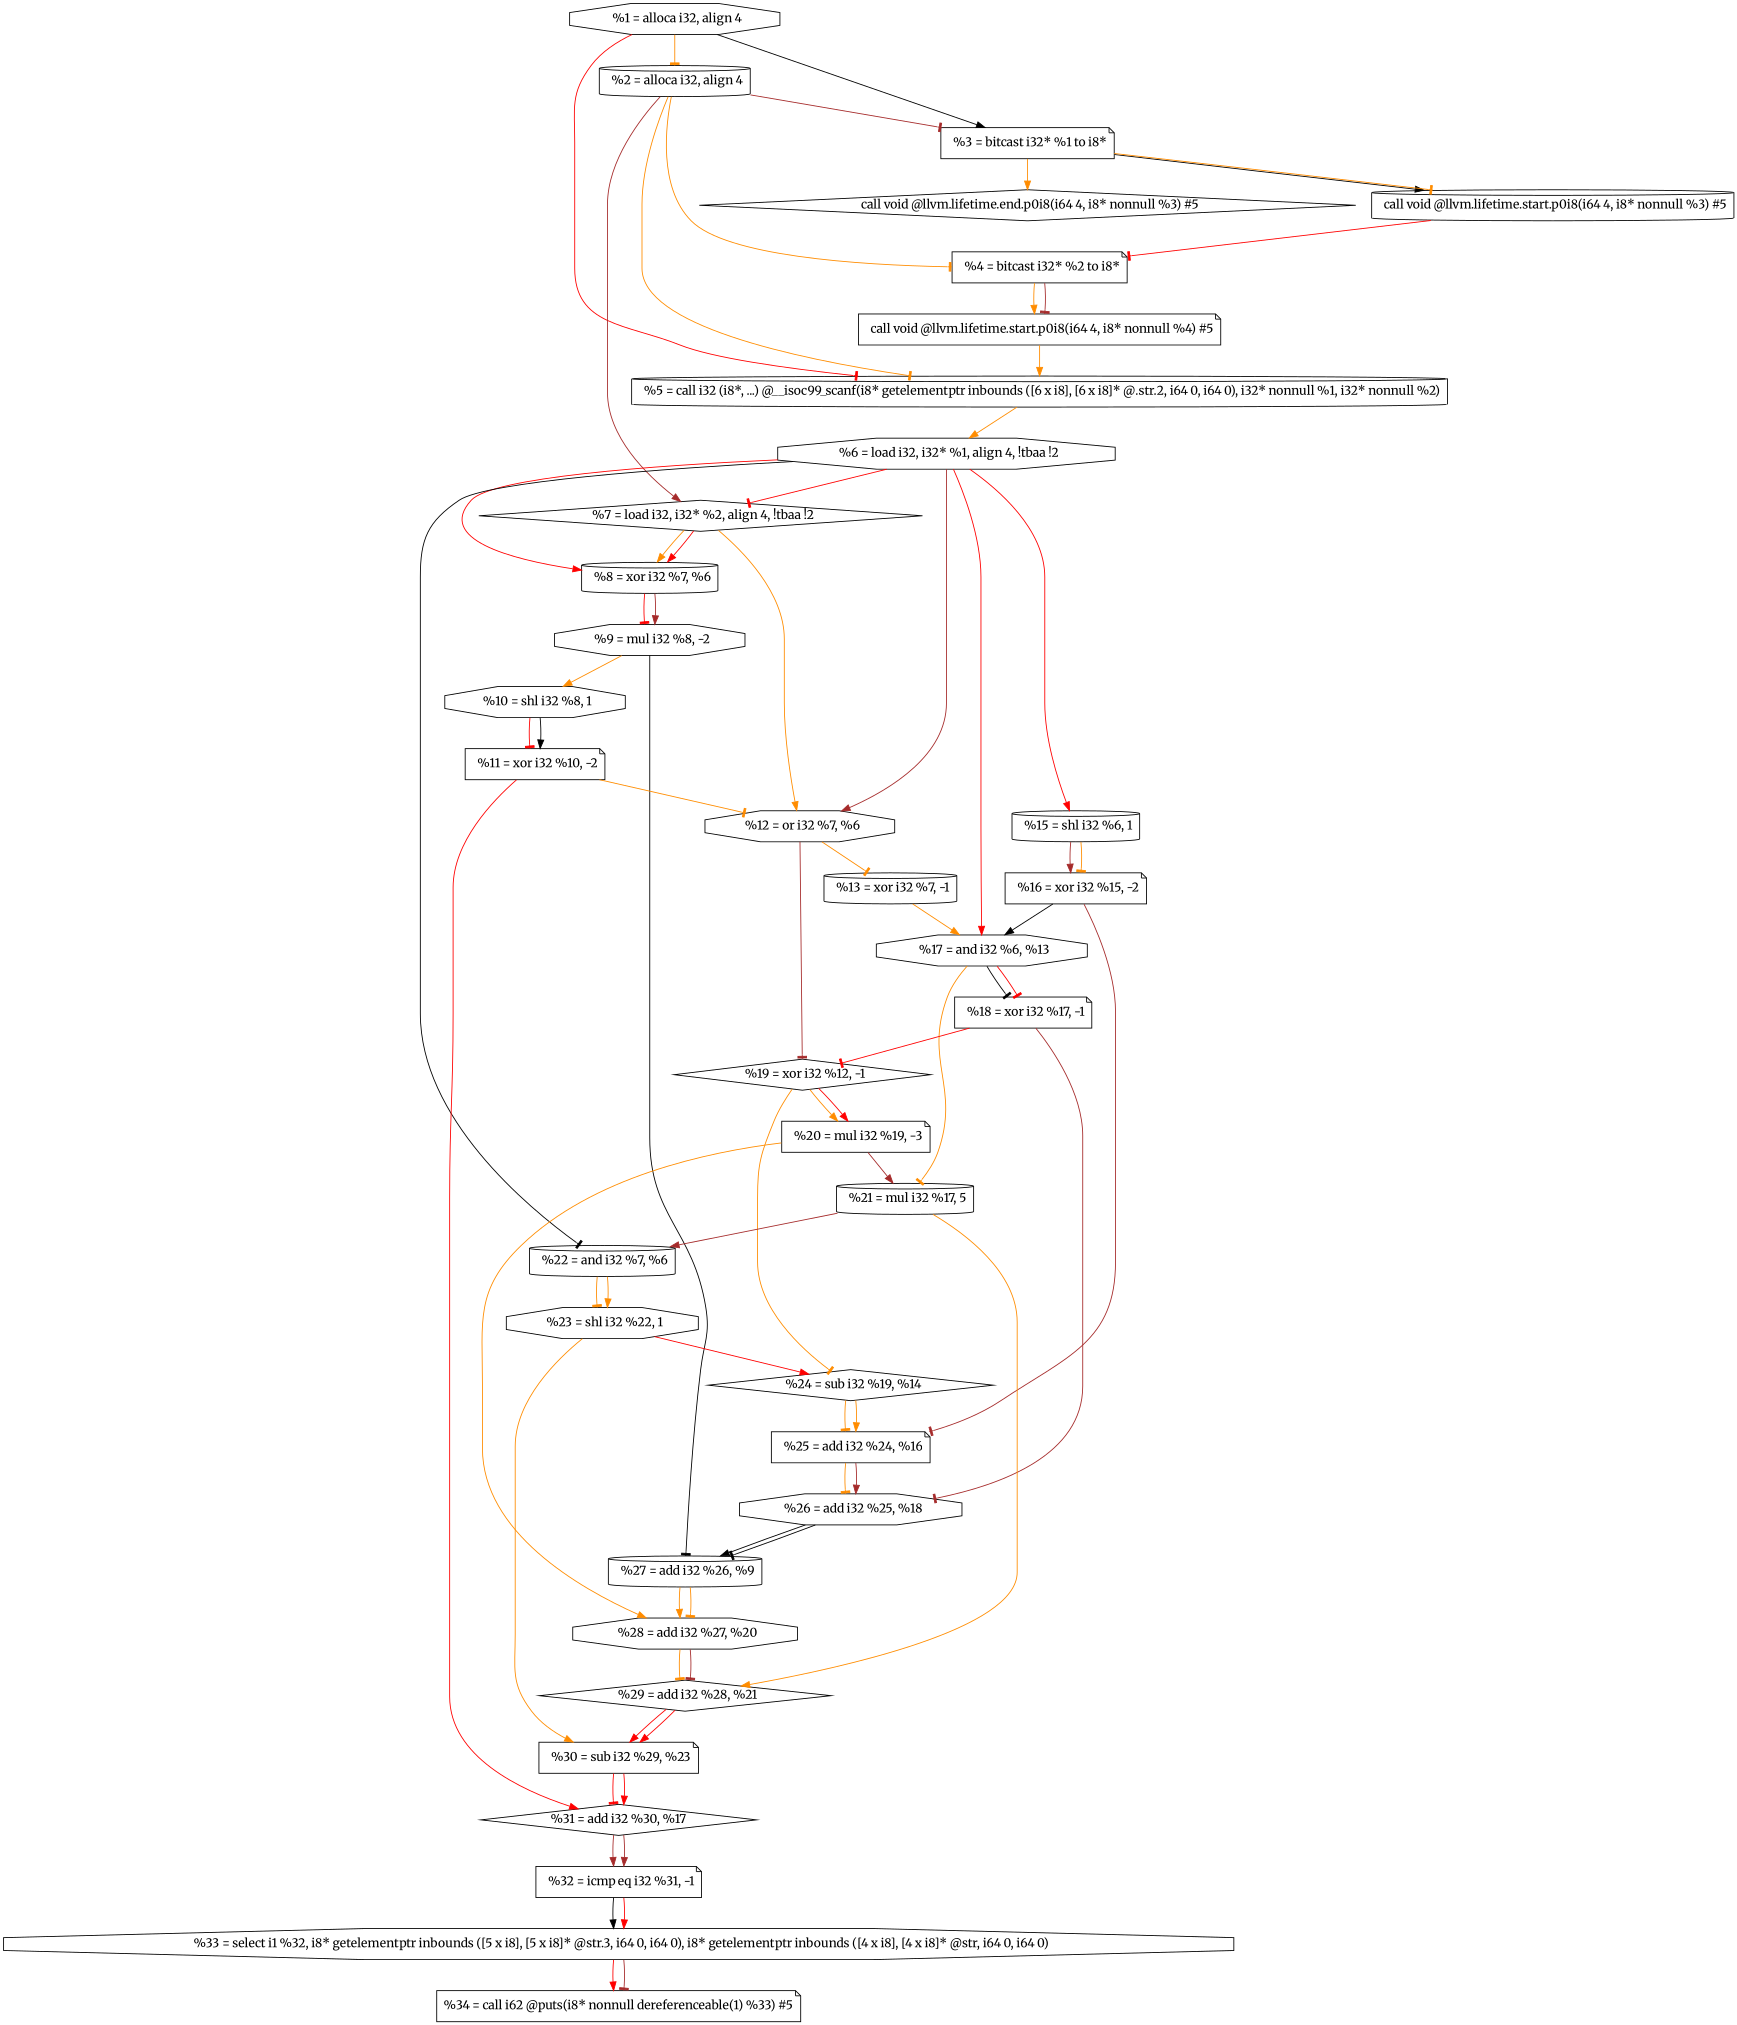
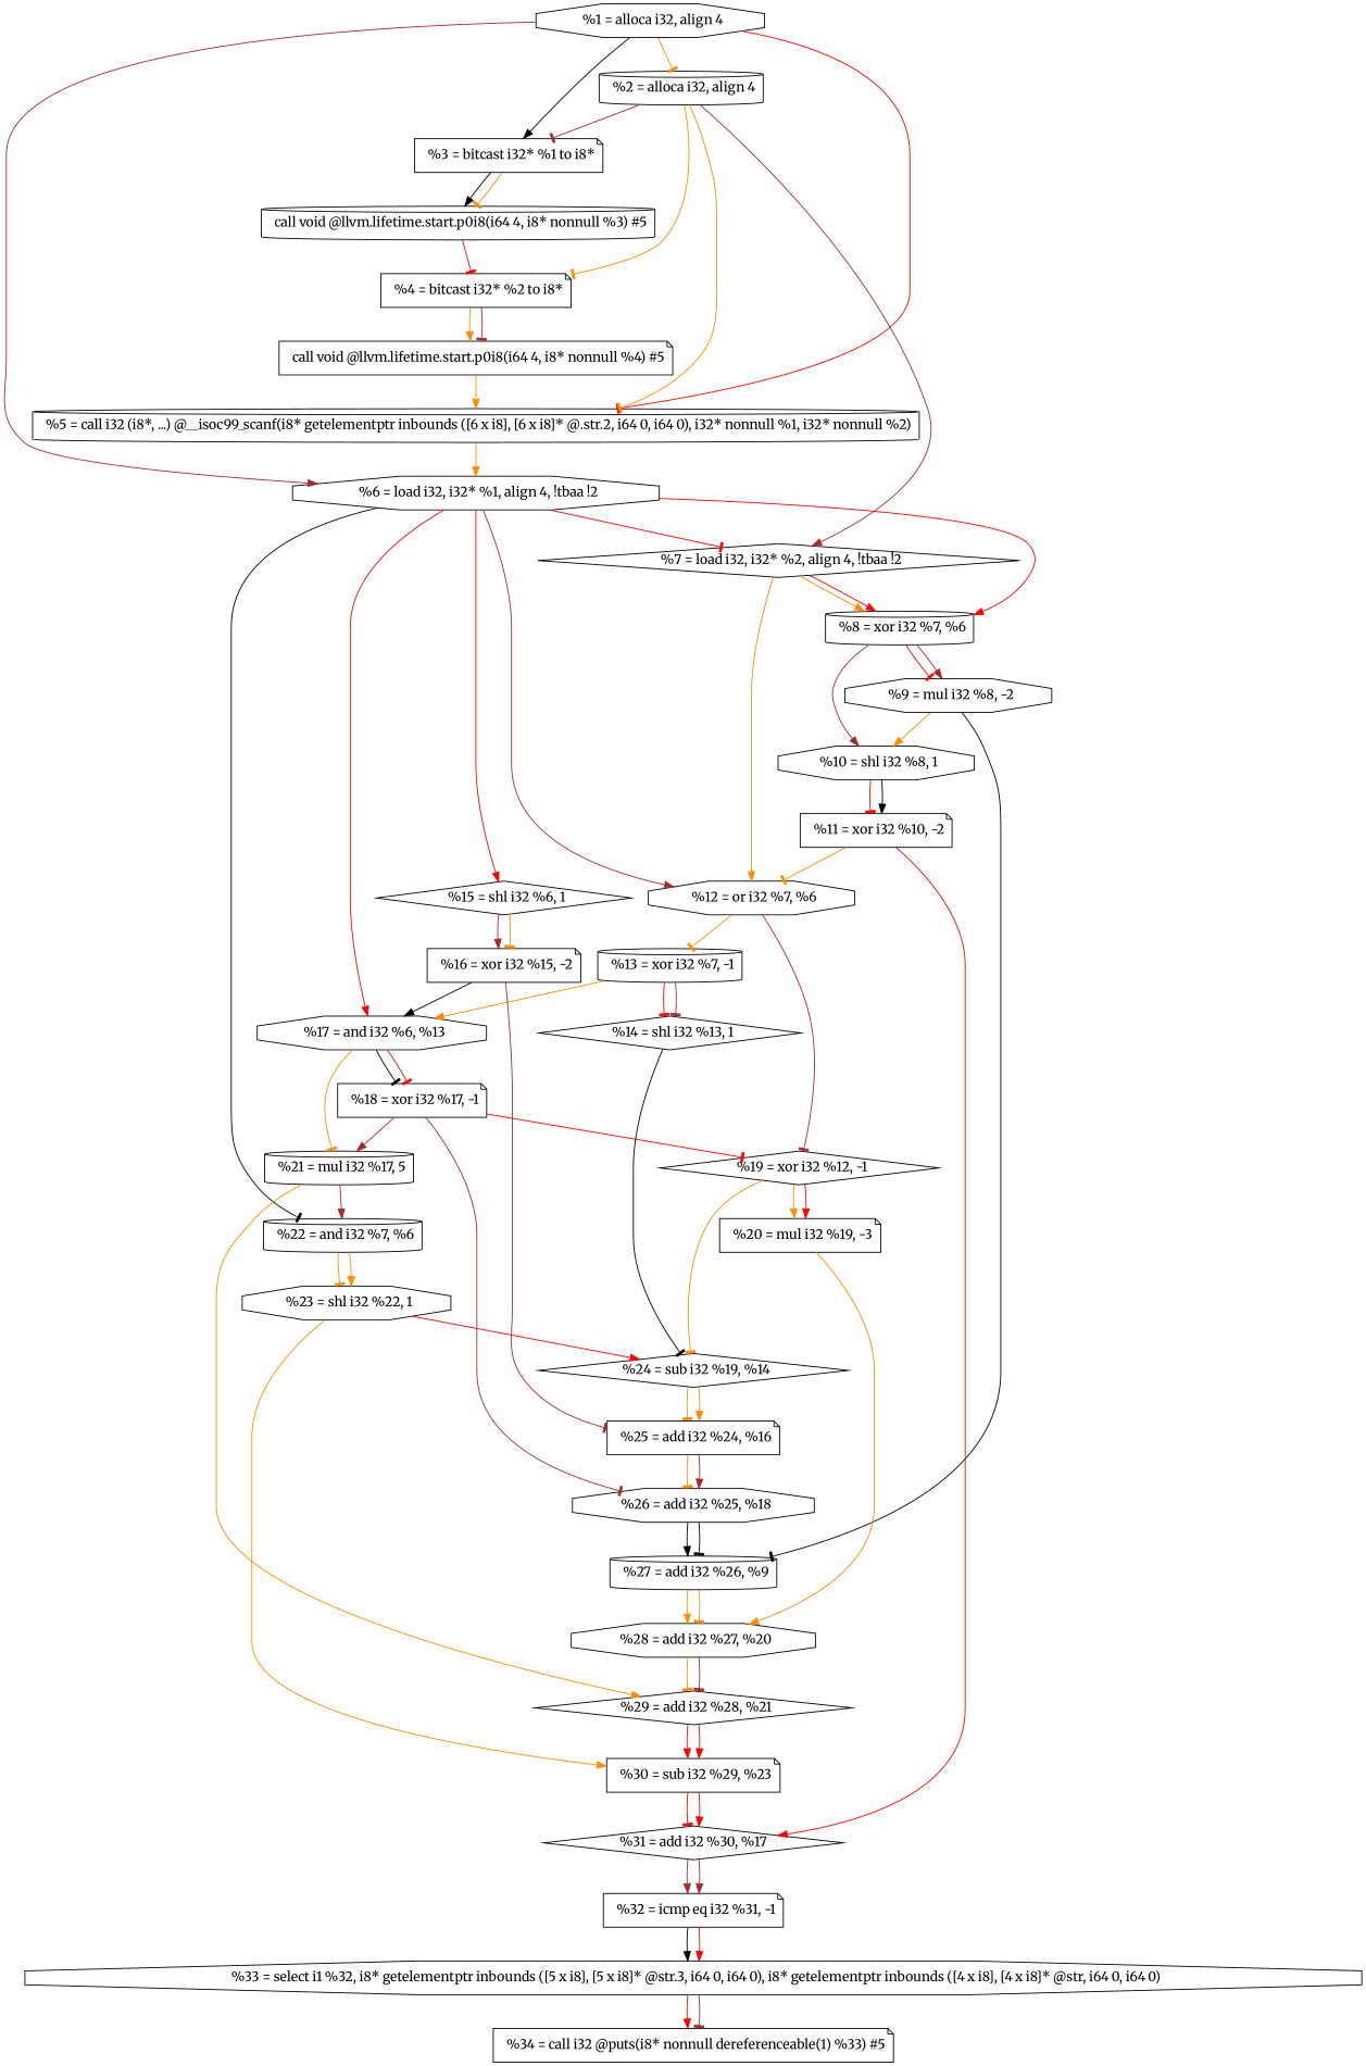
  digraph {
    fontname=Merriweather
    node [fontname=Merriweather shape=note]
    edge [arrowhead=normal color=darkorange fontname=Merriweather]
    n1 [label="  %1 = alloca i32, align 4" shape=octagon]
    n2 [label="  %2 = alloca i32, align 4" shape=cylinder]
    n3 [label="  %3 = bitcast i32* %1 to i8*"]
    n4 [label="  %5 = call i32 (i8*, ...) @__isoc99_scanf(i8* getelementptr inbounds ([6 x i8], [6 x i8]* @.str.2, i64 0, i64 0), i32* nonnull %1, i32* nonnull %2)" shape=cylinder]
    n5 [label="  %6 = load i32, i32* %1, align 4, !tbaa !2" shape=octagon]
    n6 [label="  %4 = bitcast i32* %2 to i8*"]
    n7 [label="  %7 = load i32, i32* %2, align 4, !tbaa !2" shape=diamond]
    n8 [label="  call void @llvm.lifetime.start.p0i8(i64 4, i8* nonnull %3) #5" shape=cylinder]
-   n9 [label="  call void @llvm.lifetime.end.p0i8(i64 4, i8* nonnull %3) #5" shape=diamond]
    n10 [label="  %8 = xor i32 %7, %6" shape=cylinder]
    n11 [label="  %12 = or i32 %7, %6" shape=octagon]
-   n12 [label="  %15 = shl i32 %6, 1" shape=cylinder]
+   n12 [label="  %15 = shl i32 %6, 1" shape=diamond]
    n13 [label="  %17 = and i32 %6, %13" shape=octagon]
    n14 [label="  %22 = and i32 %7, %6" shape=cylinder]
    n15 [label="  call void @llvm.lifetime.start.p0i8(i64 4, i8* nonnull %4) #5"]
    n16 [label="  %9 = mul i32 %8, -2" shape=octagon]
    n17 [label="  %10 = shl i32 %8, 1" shape=octagon]
    n18 [label="  %13 = xor i32 %7, -1" shape=cylinder]
    n19 [label="  %19 = xor i32 %12, -1" shape=diamond]
    n20 [label="  %16 = xor i32 %15, -2"]
    n21 [label="  %18 = xor i32 %17, -1"]
    n22 [label="  %21 = mul i32 %17, 5" shape=cylinder]
    n23 [label="  %23 = shl i32 %22, 1" shape=octagon]
+   n24 [label="  %14 = shl i32 %13, 1" shape=diamond]
    n25 [label="  %27 = add i32 %26, %9" shape=cylinder]
    n26 [label="  %11 = xor i32 %10, -2"]
    n27 [label="  %28 = add i32 %27, %20" shape=octagon]
    n28 [label="%31 = add i32 %30, %17" shape=diamond]
    n29 [label="  %32 = icmp eq i32 %31, -1"]
    n30 [label="  %24 = sub i32 %19, %14" shape=diamond]
    n31 [label="  %20 = mul i32 %19, -3"]
    n32 [label="  %25 = add i32 %24, %16"]
    n33 [label="  %26 = add i32 %25, %18" shape=octagon]
    n34 [label="  %29 = add i32 %28, %21" shape=diamond]
    n35 [label="  %30 = sub i32 %29, %23"]
    n36 [label="  %33 = select i1 %32, i8* getelementptr inbounds ([5 x i8], [5 x i8]* @str.3, i64 0, i64 0), i8* getelementptr inbounds ([4 x i8], [4 x i8]* @str, i64 0, i64 0)" shape=octagon]
-   n37 [label="%34 = call i62 @puts(i8* nonnull dereferenceable(1) %33) #5"]
+   n37 [label="  %34 = call i32 @puts(i8* nonnull dereferenceable(1) %33) #5"]
    n1 -> n2 [arrowhead=tee]
    n1 -> n3 [color=black]
    n1 -> n4 [arrowhead=tee color=red]
+   n1 -> n5 [color=brown]
    n2 -> n3 [arrowhead=tee color=brown]
    n2 -> n4 [arrowhead=tee]
    n2 -> n6 [arrowhead=tee]
    n2 -> n7 [color=brown]
    n3 -> n8 [color=black]
    n3 -> n8 [arrowhead=tee]
-   n3 -> n9
    n4 -> n5
    n5 -> n7 [arrowhead=tee color=red]
    n5 -> n10 [color=red]
    n5 -> n11 [color=brown]
    n5 -> n12 [color=red]
    n5 -> n13 [color=red]
    n5 -> n14 [arrowhead=tee color=black]
    n6 -> n15
    n6 -> n15 [arrowhead=tee color=brown]
    n7 -> n10
    n7 -> n10 [color=red]
    n7 -> n11
    n8 -> n6 [arrowhead=tee color=red]
    n10 -> n16 [arrowhead=tee color=red]
    n10 -> n16 [color=brown]
+   n10 -> n17 [color=brown]
    n11 -> n18 [arrowhead=tee]
    n11 -> n19 [arrowhead=tee color=brown]
    n12 -> n20 [color=brown]
    n12 -> n20 [arrowhead=tee]
    n13 -> n21 [arrowhead=tee color=black]
    n13 -> n21 [arrowhead=tee color=red]
    n13 -> n22 [arrowhead=tee]
    n14 -> n23 [arrowhead=tee]
    n14 -> n23
    n15 -> n4
    n16 -> n17
    n16 -> n25 [arrowhead=tee color=black]
    n17 -> n26 [arrowhead=tee color=red]
    n17 -> n26 [color=black]
    n18 -> n13
+   n18 -> n24 [arrowhead=tee color=red]
+   n18 -> n24 [arrowhead=tee color=brown]
    n19 -> n30 [arrowhead=tee]
    n19 -> n31
    n19 -> n31 [color=red]
    n20 -> n13 [color=black]
    n20 -> n32 [arrowhead=tee color=brown]
    n21 -> n19 [arrowhead=tee color=red]
    n21 -> n33 [arrowhead=tee color=brown]
    n22 -> n14 [color=brown]
    n22 -> n34
    n23 -> n30 [color=red]
    n23 -> n35
+   n24 -> n30 [arrowhead=tee color=black]
    n25 -> n27
    n25 -> n27 [arrowhead=tee]
    n26 -> n11 [arrowhead=tee]
    n26 -> n28 [color=red]
    n27 -> n34 [arrowhead=tee]
    n27 -> n34 [arrowhead=tee color=brown]
    n28 -> n29 [color=brown]
    n28 -> n29 [color=brown]
    n29 -> n36 [color=black]
    n29 -> n36 [color=red]
    n30 -> n32 [arrowhead=tee]
    n30 -> n32
-   n31 -> n22 [color=brown]
+   n21 -> n22 [color=brown]
    n31 -> n27
    n32 -> n33 [arrowhead=tee]
    n32 -> n33 [color=brown]
    n33 -> n25 [color=black]
    n33 -> n25 [arrowhead=tee color=black]
    n34 -> n35 [color=red]
    n34 -> n35 [color=red]
    n35 -> n28 [arrowhead=tee color=red]
    n35 -> n28 [color=red]
    n36 -> n37 [color=red]
    n36 -> n37 [arrowhead=tee color=brown]
  }
